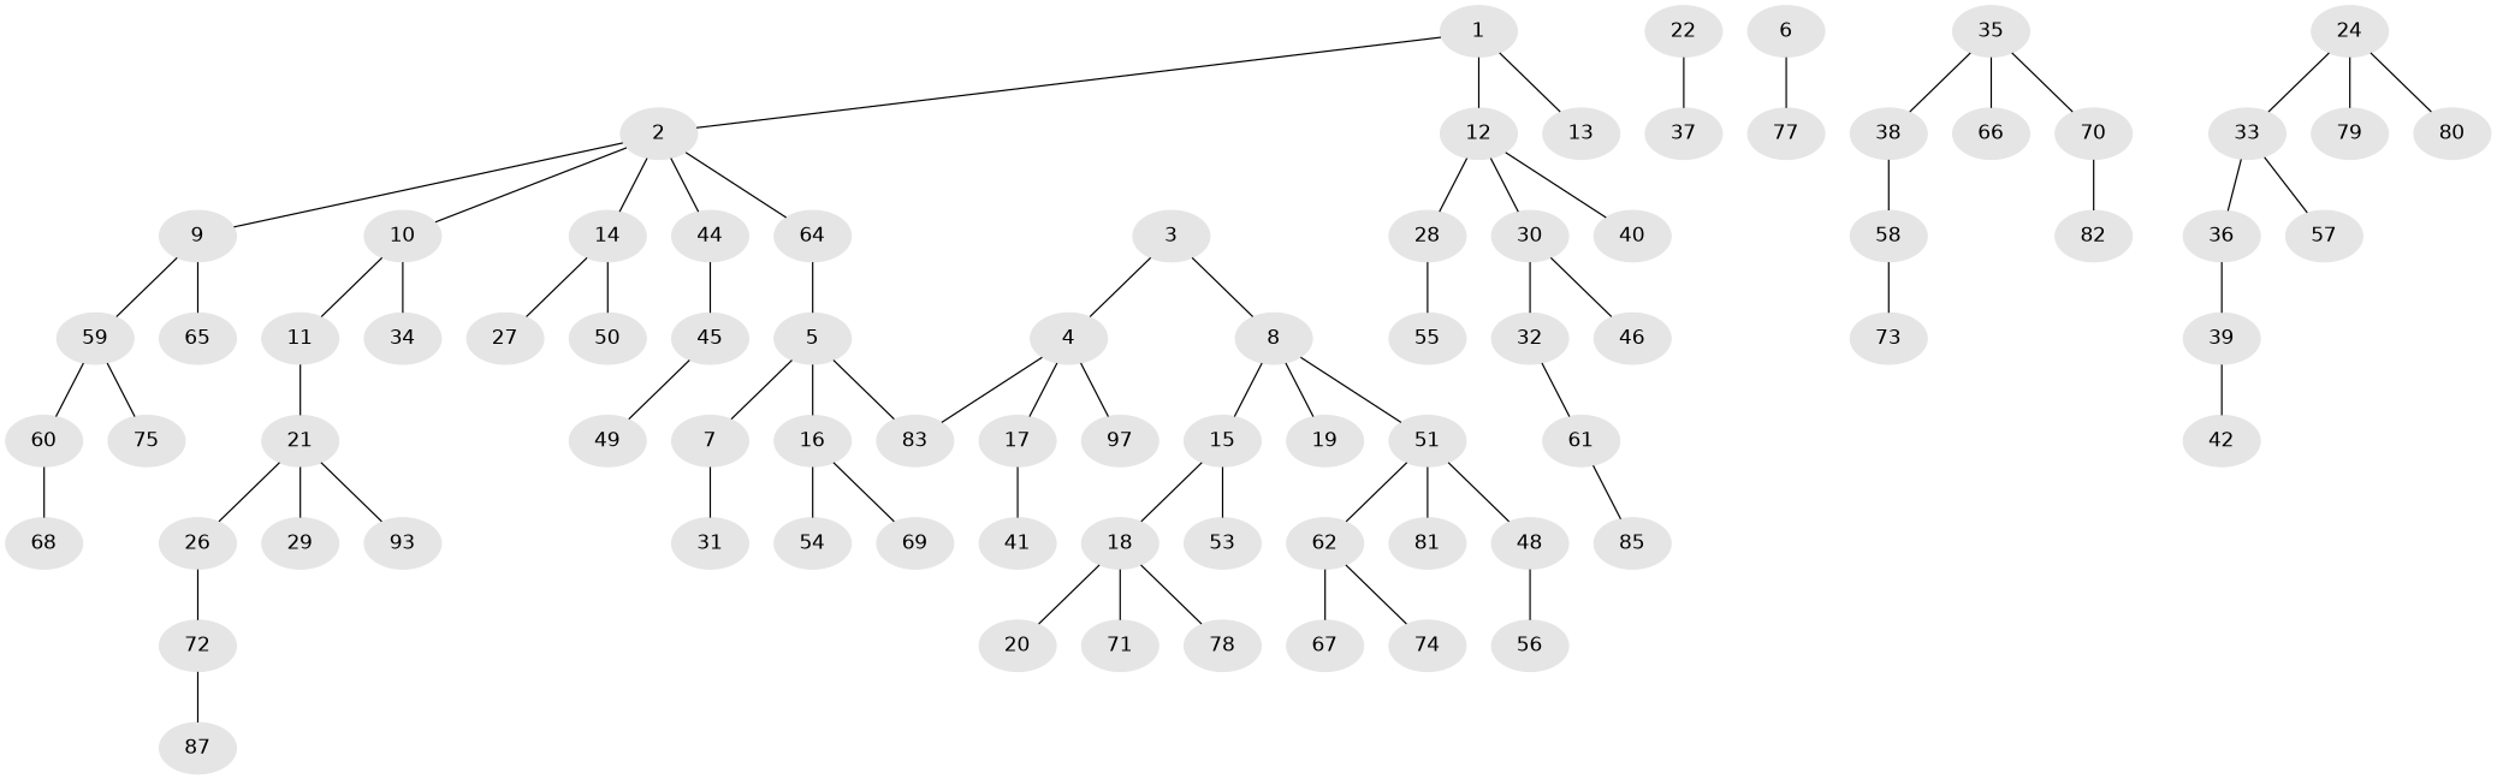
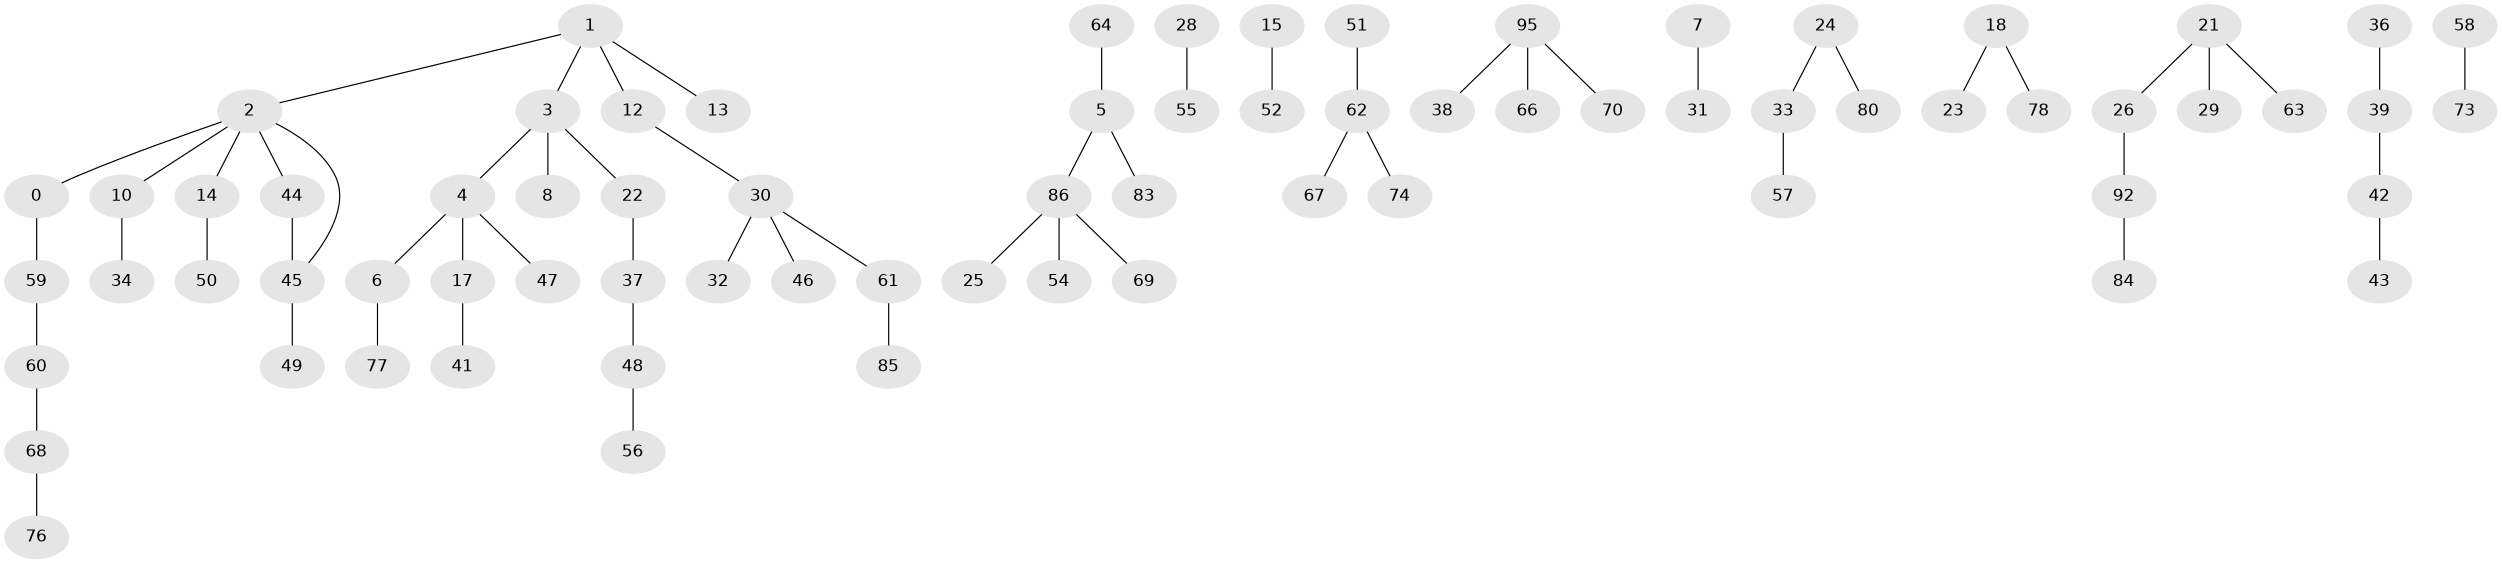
  graph {
    fontname="DejaVu Sans"
    node [color=gray90 fontname="DejaVu Sans" style=filled]
    edge [fontname="DejaVu Sans" weight=1.0]
    1
    2
    3
    12
    13
-   9
+   9 [label=0]
    10
    14
    44
    64
    4
    8
    22
    28
    30
-   40
    59
-   65
-   11
    34
-   27
    50
    45
    5
    6
    17
-   47 [label=97]
+   47
    15
-   19
    51
    37
-   35
+   35 [label=95]
    38
    66
    70
    7
-   16
+   16 [label=86]
    83
    77
    41
    24
    33
-   79
    80
    31
+   25
    54
    69
    18
-   53
+   53 [label=52]
    62
-   81
    60
-   75
    21
    26
    29
-   63 [label=93]
+   63
    55
    32
    46
-   23 [label=20]
-   71
+   23
    78
-   72
+   72 [label=92]
    48
    36
    57
-   84 [label=87]
+   84
    61
    85
    39
    58
-   82
    42
    56
    73
+   43
    49
    67
    74
    68
+   76
    1 -- 2
+   1 -- 3
    1 -- 12
    1 -- 13
    2 -- 9
    2 -- 10
    2 -- 14
    2 -- 44
-   2 -- 64
+   2 -- 45
    3 -- 4
    3 -- 8
-   12 -- 28
+   3 -- 22
    12 -- 30
-   12 -- 40
    9 -- 59
-   9 -- 65
-   10 -- 11
    10 -- 34
-   14 -- 27
    14 -- 50
    44 -- 45
    64 -- 5
-   4 -- 83
+   4 -- 6
    4 -- 17
    4 -- 47
-   8 -- 15
-   8 -- 19
-   8 -- 51
    22 -- 37
    28 -- 55
    30 -- 32
    30 -- 46
    59 -- 60
-   59 -- 75
-   11 -- 21
    45 -- 49
-   5 -- 7
    5 -- 16
    5 -- 83
    6 -- 77
    17 -- 41
-   15 -- 18
    15 -- 53
    51 -- 62
-   51 -- 81
-   51 -- 48
+   37 -- 48
    35 -- 38
    35 -- 66
    35 -- 70
-   38 -- 58
-   70 -- 82
    7 -- 31
+   16 -- 25
    16 -- 54
    16 -- 69
    24 -- 33
-   24 -- 79
    24 -- 80
-   33 -- 36
    33 -- 57
    18 -- 23
-   18 -- 71
    18 -- 78
    62 -- 67
    62 -- 74
    60 -- 68
    21 -- 26
    21 -- 29
    21 -- 63
    26 -- 72
-   32 -- 61
+   30 -- 61
    72 -- 84
    48 -- 56
    36 -- 39
    61 -- 85
    39 -- 42
    58 -- 73
+   42 -- 43
+   68 -- 76
  }
